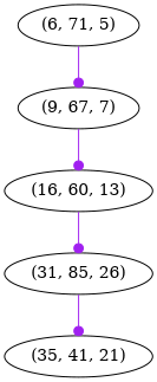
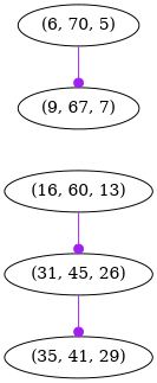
  digraph {
    edge [arrowhead=dot color=purple]
-   "(6, 70, 5)" [label="(6, 71, 5)"]
+   "(6, 70, 5)"
    "(9, 67, 7)"
    "(16, 60, 13)"
-   "(31, 45, 26)" [label="(31, 85, 26)"]
-   "(35, 41, 29)" [label="(35, 41, 21)"]
+   "(31, 45, 26)"
+   "(35, 41, 29)"
    "(6, 70, 5)" -> "(9, 67, 7)"
-   "(9, 67, 7)" -> "(16, 60, 13)"
    "(16, 60, 13)" -> "(31, 45, 26)"
    "(31, 45, 26)" -> "(35, 41, 29)"
  }
